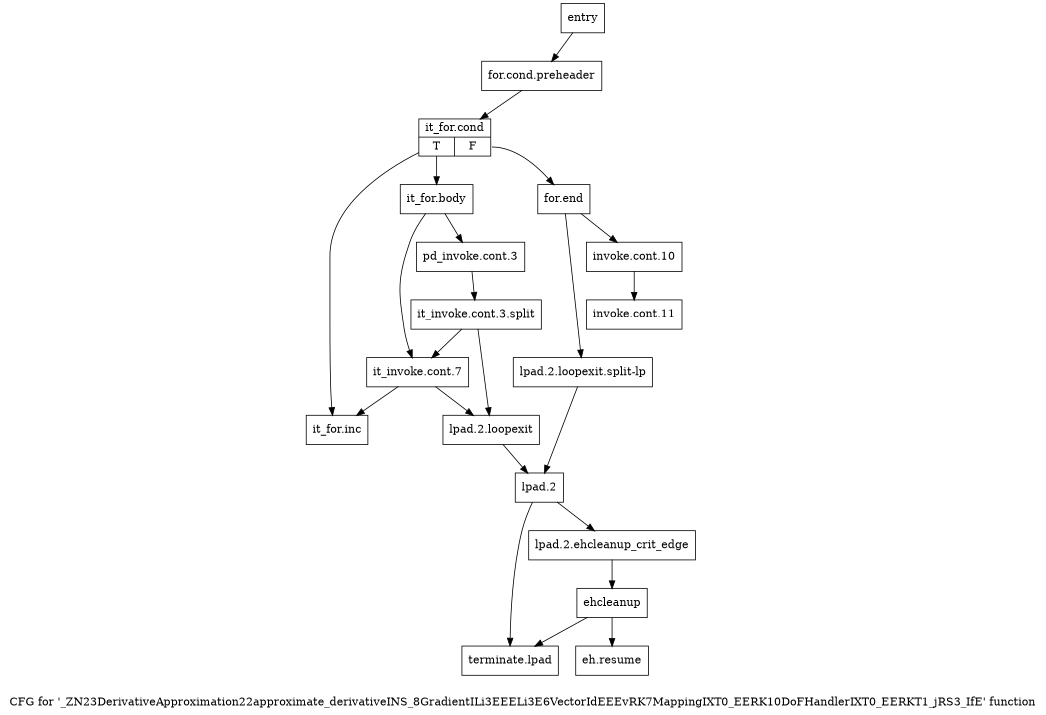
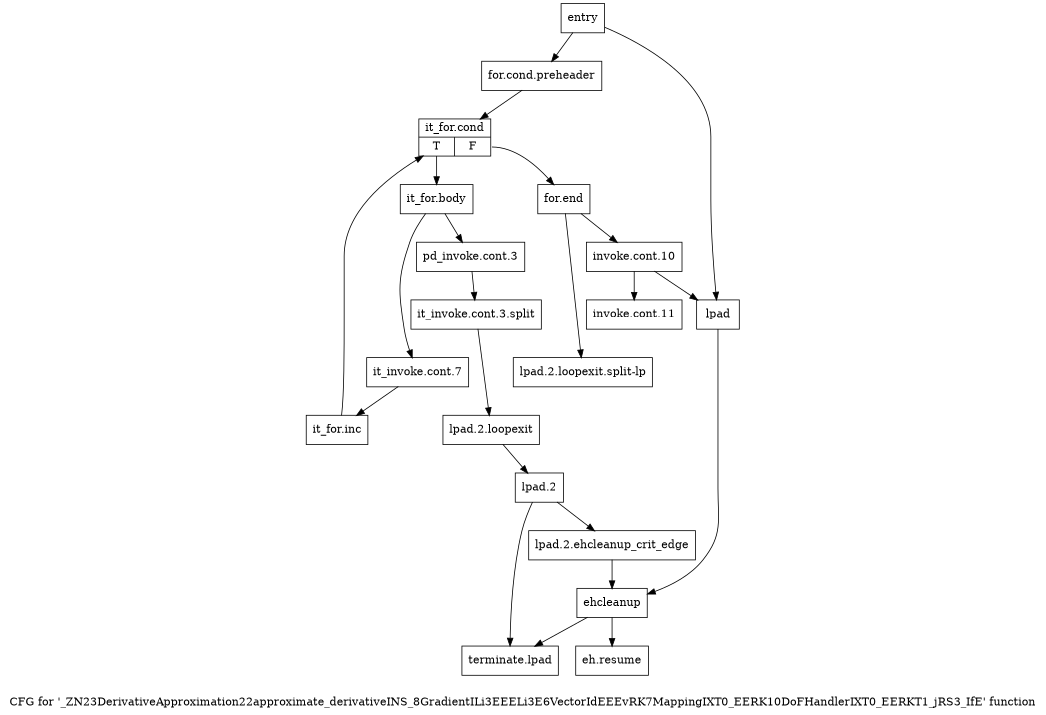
  digraph {
    label="CFG for '_ZN23DerivativeApproximation22approximate_derivativeINS_8GradientILi3EEELi3E6VectorIdEEEvRK7MappingIXT0_EERK10DoFHandlerIXT0_EERKT1_jRS3_IfE' function"
    node [shape=record]
    n1 [label="{entry}"]
    n2 [label="{for.cond.preheader}"]
+   n3 [label="{lpad}"]
    n4 [label="{it_for.cond|{<s0>T|<s1>F}}"]
    n5 [label="{ehcleanup}"]
    n6 [label="{it_for.body}"]
    n7 [label="{for.end}"]
    n8 [label="{terminate.lpad}"]
    n9 [label="{eh.resume}"]
    n10 [label="{pd_invoke.cont.3}"]
    n11 [label="{it_invoke.cont.7}"]
    n12 [label="{lpad.2.loopexit.split-lp}"]
    n13 [label="{invoke.cont.10}"]
    n14 [label="{it_invoke.cont.3.split}"]
    n15 [label="{lpad.2.loopexit}"]
    n16 [label="{lpad.2}"]
    n17 [label="{invoke.cont.11}"]
    n18 [label="{lpad.2.ehcleanup_crit_edge}"]
    n19 [label="{it_for.inc}"]
    n1 -> n2
+   n1 -> n3
    n2 -> n4
+   n3 -> n5
    n4 -> n6 [tailport=s0]
    n4 -> n7 [tailport=s1]
    n5 -> n8
    n5 -> n9
    n6 -> n10
    n6 -> n11
    n7 -> n12
    n7 -> n13
    n10 -> n14
-   n11 -> n15
    n11 -> n19
-   n12 -> n16
+   n13 -> n3
    n13 -> n17
-   n14 -> n11
    n14 -> n15
    n15 -> n16
    n16 -> n8
    n16 -> n18
    n18 -> n5
-   n4 -> n19
+   n19 -> n4
  }
